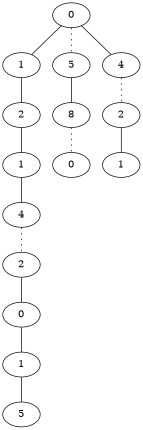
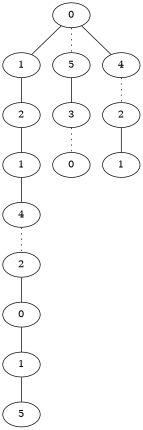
  graph {
    n1 [label=0]
    n2 [label=1]
    n3 [label=5]
    n4 [label=4]
    n5 [label=2]
    n6 [label=1]
    n7 [label=4]
    n8 [label=2]
    n9 [label=0]
    n10 [label=1]
    n11 [label=5]
-   n12 [label=8]
+   n12 [label=3]
    n13 [label=0]
    n14 [label=2]
    n15 [label=1]
    n1 -- n2
    n1 -- n3 [style=dotted]
    n1 -- n4
    n2 -- n5
    n3 -- n12
    n4 -- n14 [style=dotted]
    n5 -- n6
    n6 -- n7
    n7 -- n8 [style=dotted]
    n8 -- n9
    n9 -- n10
    n10 -- n11
    n12 -- n13 [style=dotted]
    n14 -- n15
  }
